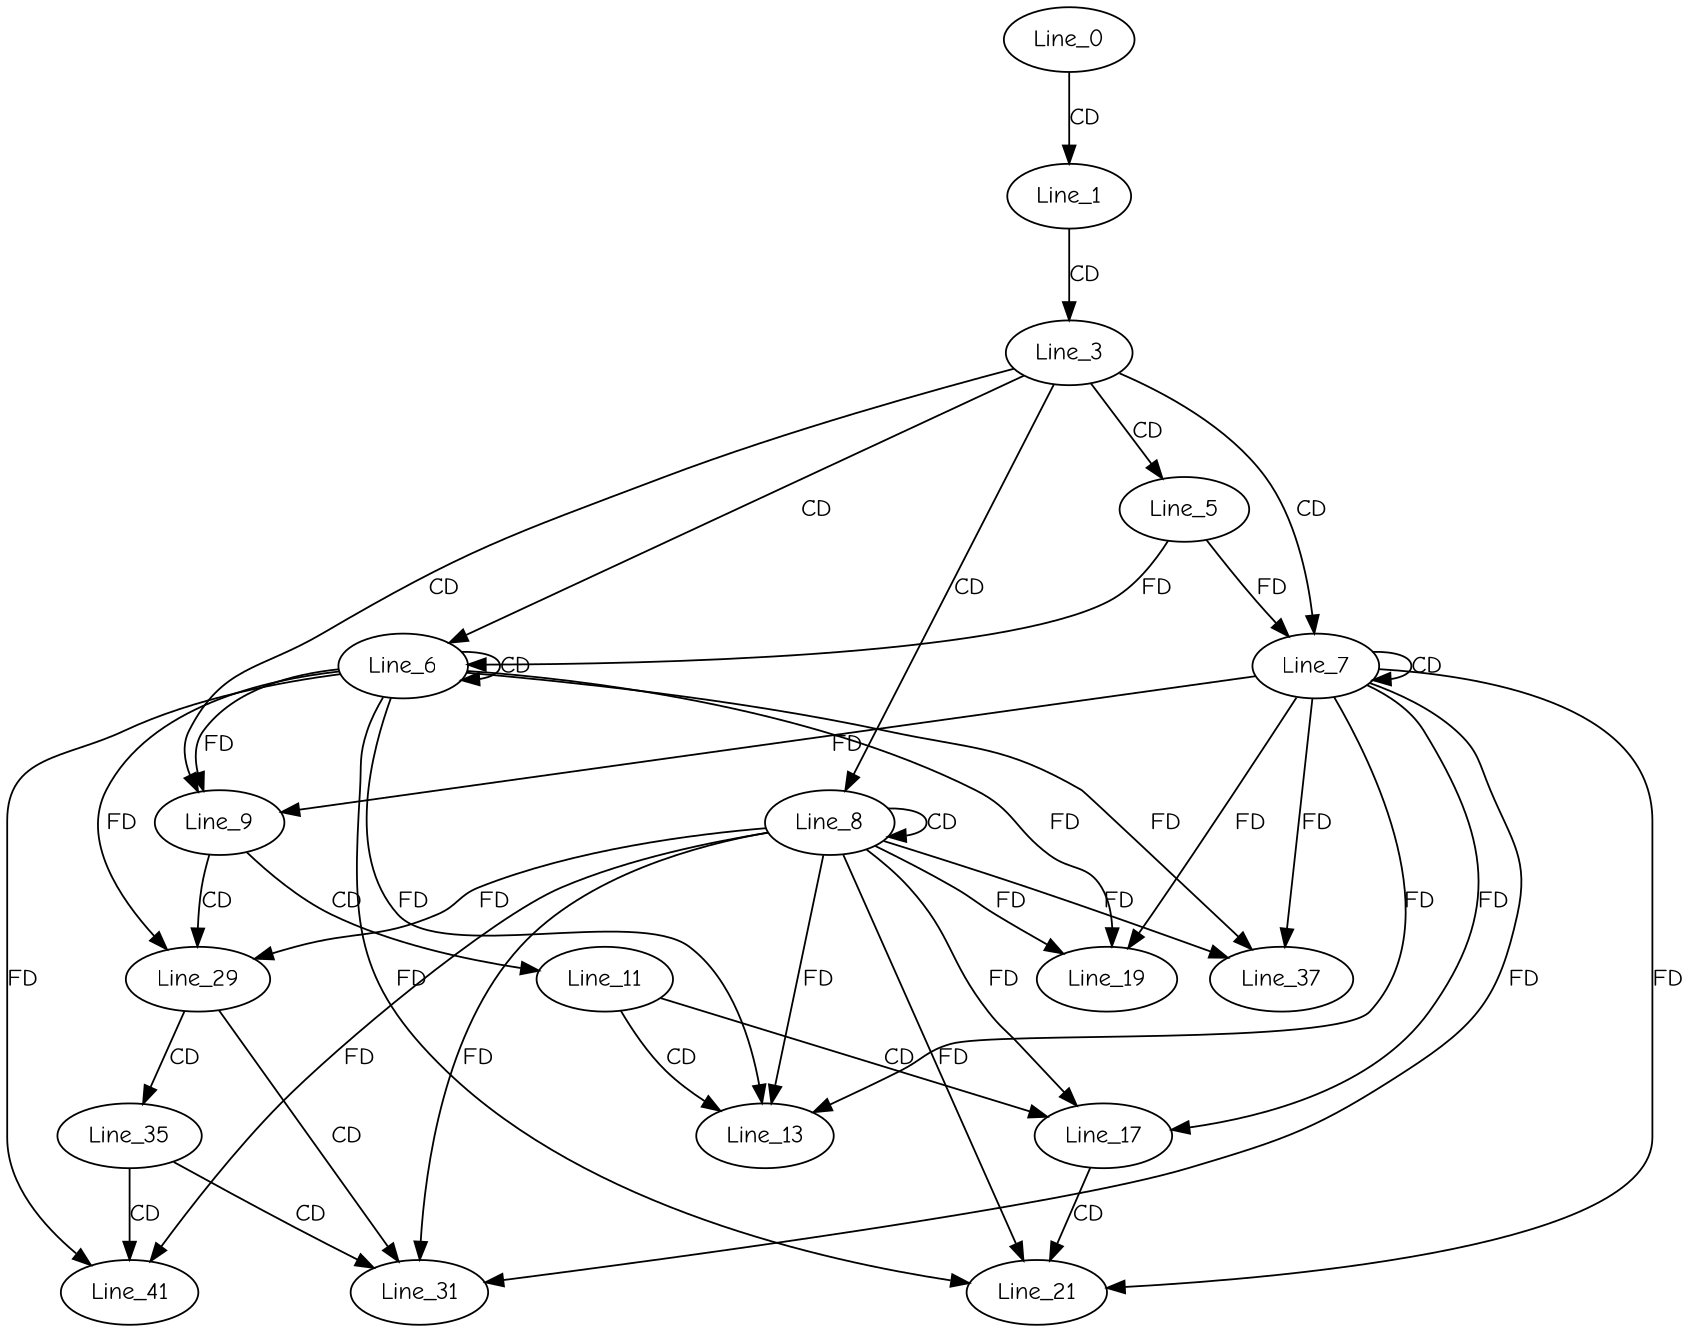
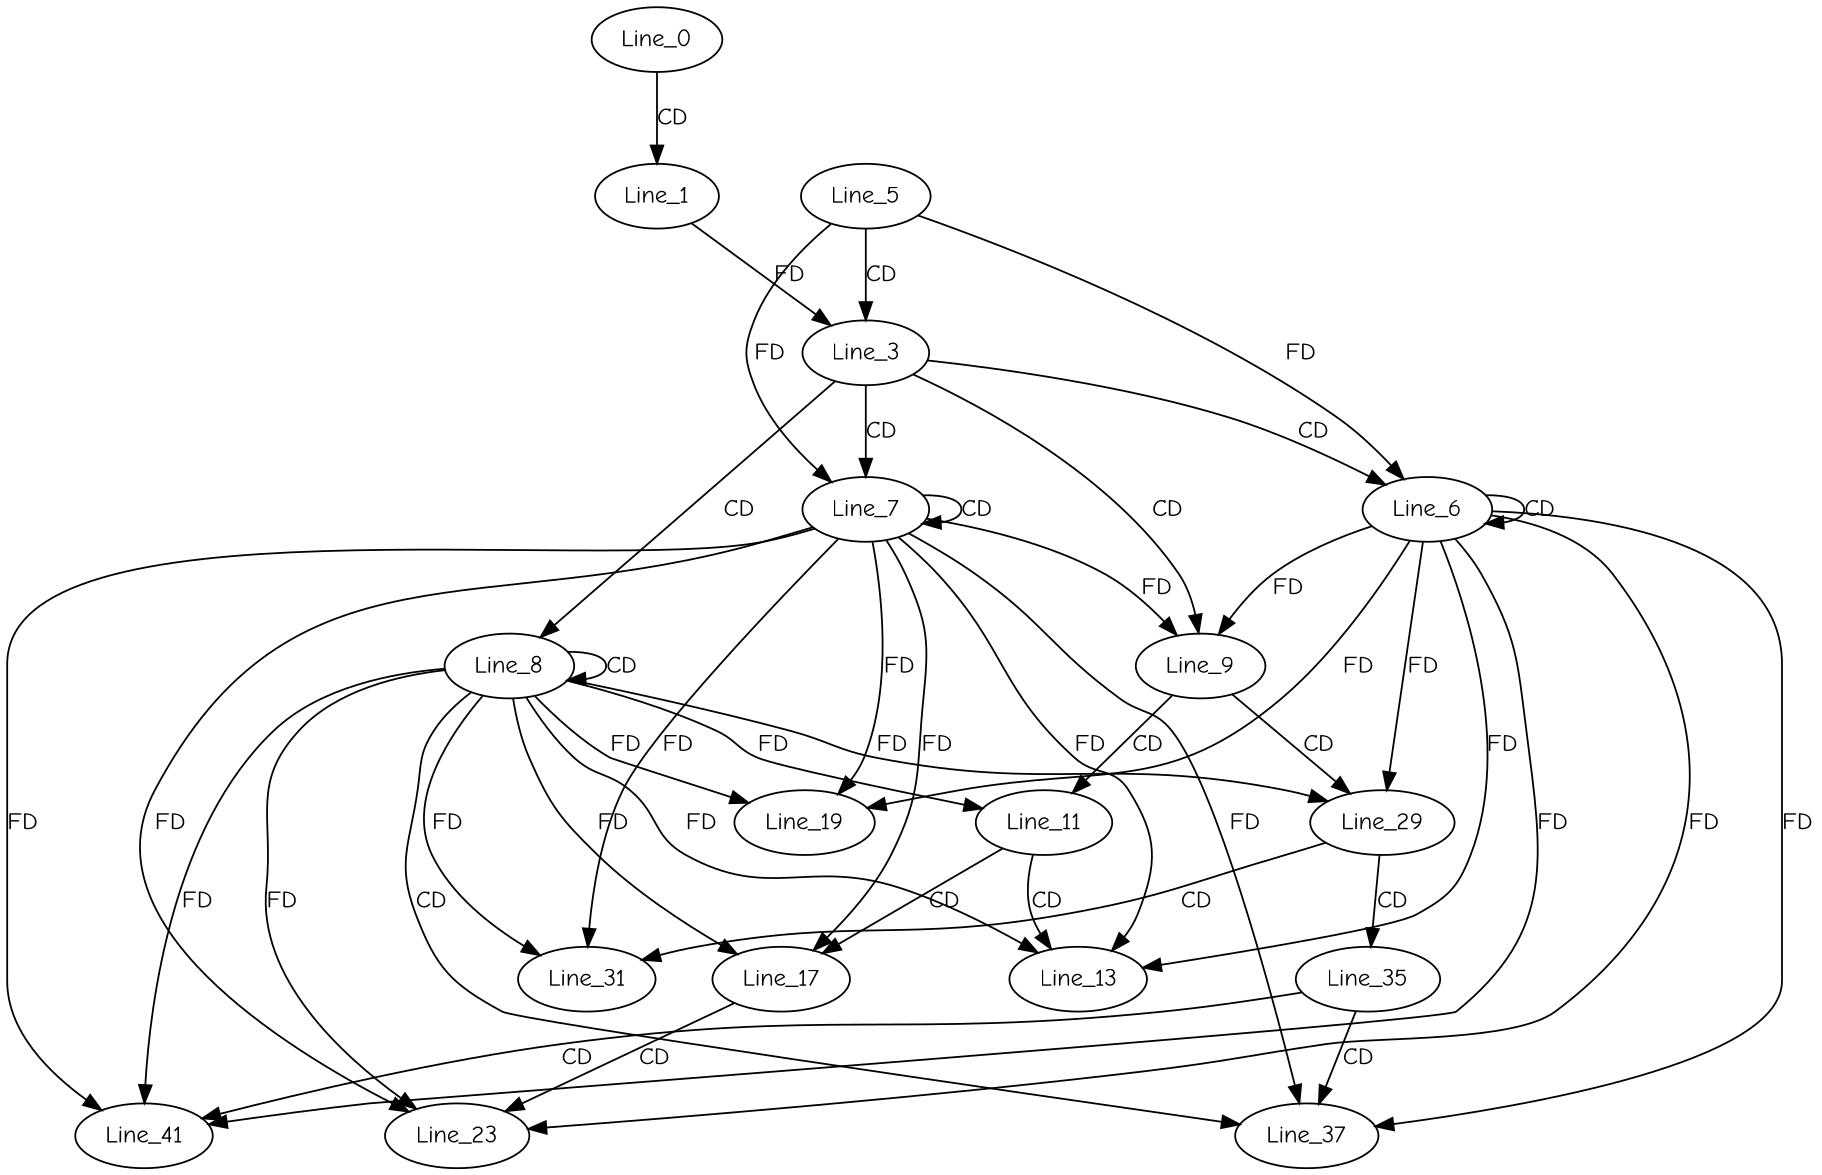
  digraph {
    fontname="Comic Neue"
    node [fontname="Comic Neue"]
    edge [fontname="Comic Neue"]
    Line_0
    Line_1
    Line_3
    Line_5
    Line_6
    Line_7
    Line_8
    Line_9
    Line_13
    Line_19
-   Line_23 [label=Line_21]
+   Line_23
    Line_29
    Line_37
    Line_41
    Line_31
    Line_17
    Line_11
    Line_35
    Line_0 -> Line_1 [label=CD]
-   Line_1 -> Line_3 [label=CD]
-   Line_3 -> Line_5 [label=CD]
+   Line_1 -> Line_3 [label=FD]
+   Line_5 -> Line_3 [label=CD]
    Line_3 -> Line_6 [label=CD]
    Line_3 -> Line_7 [label=CD]
    Line_3 -> Line_8 [label=CD]
    Line_3 -> Line_9 [label=CD]
    Line_5 -> Line_6 [label=FD]
    Line_5 -> Line_7 [label=FD]
    Line_6 -> Line_6 [label=CD]
    Line_6 -> Line_9 [label=FD]
    Line_6 -> Line_13 [label=FD]
    Line_6 -> Line_19 [label=FD]
    Line_6 -> Line_23 [label=FD]
    Line_6 -> Line_29 [label=FD]
    Line_6 -> Line_37 [label=FD]
    Line_6 -> Line_41 [label=FD]
    Line_7 -> Line_7 [label=CD]
    Line_7 -> Line_9 [label=FD]
    Line_7 -> Line_13 [label=FD]
    Line_7 -> Line_19 [label=FD]
    Line_7 -> Line_23 [label=FD]
    Line_7 -> Line_37 [label=FD]
+   Line_7 -> Line_41 [label=FD]
    Line_7 -> Line_31 [label=FD]
    Line_7 -> Line_17 [label=FD]
    Line_8 -> Line_8 [label=CD]
    Line_8 -> Line_13 [label=FD]
    Line_8 -> Line_19 [label=FD]
    Line_8 -> Line_23 [label=FD]
    Line_8 -> Line_29 [label=FD]
-   Line_8 -> Line_37 [label=FD]
+   Line_8 -> Line_37 [label=CD]
    Line_8 -> Line_41 [label=FD]
    Line_8 -> Line_31 [label=FD]
    Line_8 -> Line_17 [label=FD]
+   Line_8 -> Line_11 [label=FD]
    Line_9 -> Line_29 [label=CD]
    Line_9 -> Line_11 [label=CD]
    Line_29 -> Line_31 [label=CD]
    Line_29 -> Line_35 [label=CD]
    Line_17 -> Line_23 [label=CD]
    Line_11 -> Line_13 [label=CD]
    Line_11 -> Line_17 [label=CD]
-   Line_35 -> Line_31 [label=CD]
+   Line_35 -> Line_37 [label=CD]
    Line_35 -> Line_41 [label=CD]
  }
